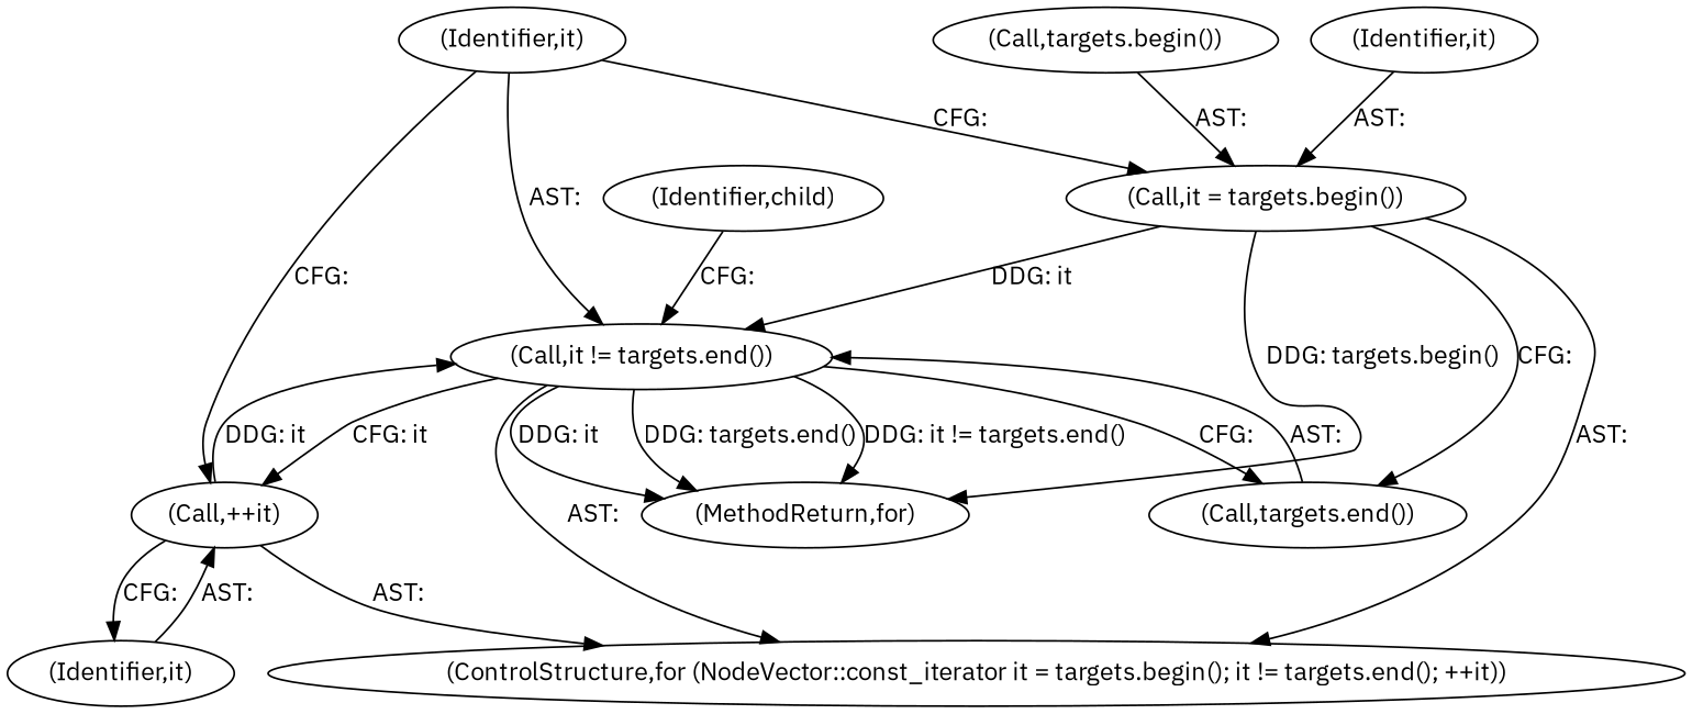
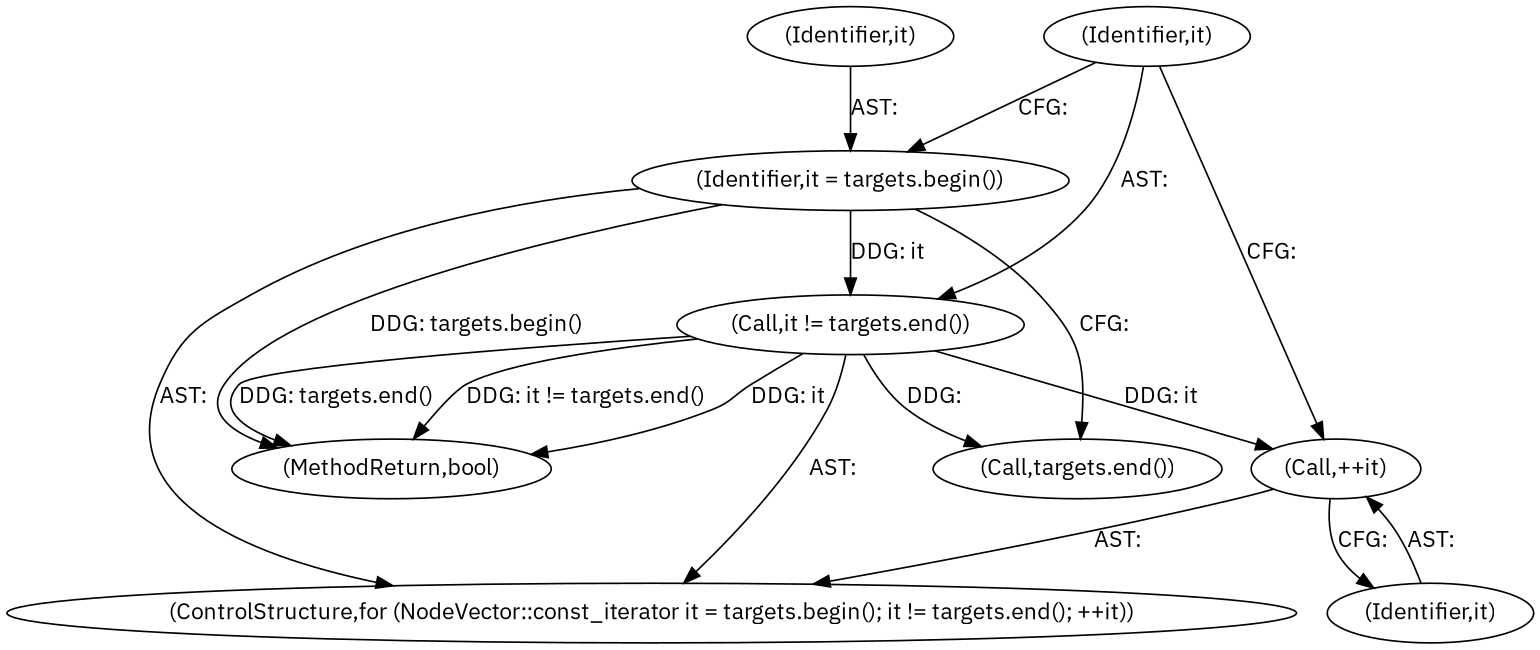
  digraph {
    fontname="IBM Plex Sans"
    node [fontname="IBM Plex Sans"]
    edge [fontname="IBM Plex Sans"]
    n1 [label="(Call,it != targets.end())"]
    n2 [label="(Call,++it)"]
-   n3 [label="(MethodReturn,for)"]
+   n3 [label="(MethodReturn,bool)"]
    n4 [label="(Call,targets.end())"]
    n5 [label="(ControlStructure,for (NodeVector::const_iterator it = targets.begin(); it != targets.end(); ++it))"]
    n6 [label="(Identifier,it)"]
-   n7 [label="(Call,it = targets.begin())"]
-   n8 [label="(Call,targets.begin())"]
+   n7 [label="(Identifier,it = targets.begin())"]
    n9 [label="(Identifier,it)"]
-   n10 [label="(Identifier,child)"]
    n11 [label="(Identifier,it)"]
-   n1 -> n2 [label="CFG: it"]
+   n1 -> n2 [label="DDG: it"]
    n1 -> n3 [label="DDG: it"]
    n1 -> n3 [label="DDG: targets.end()"]
    n1 -> n3 [label="DDG: it != targets.end()"]
-   n1 -> n4 [label="CFG: "]
+   n1 -> n4 [label="DDG: "]
    n1 -> n5 [label="AST: "]
-   n2 -> n1 [label="DDG: it"]
    n2 -> n5 [label="AST: "]
    n2 -> n6 [label="CFG: "]
-   n4 -> n1 [label="AST: "]
    n6 -> n2 [label="AST: "]
    n7 -> n1 [label="DDG: it"]
    n7 -> n3 [label="DDG: targets.begin()"]
    n7 -> n4 [label="CFG: "]
    n7 -> n5 [label="AST: "]
-   n8 -> n7 [label="AST: "]
    n9 -> n1 [label="AST: "]
    n9 -> n2 [label="CFG: "]
    n9 -> n7 [label="CFG: "]
-   n10 -> n1 [label="CFG: "]
    n11 -> n7 [label="AST: "]
  }
